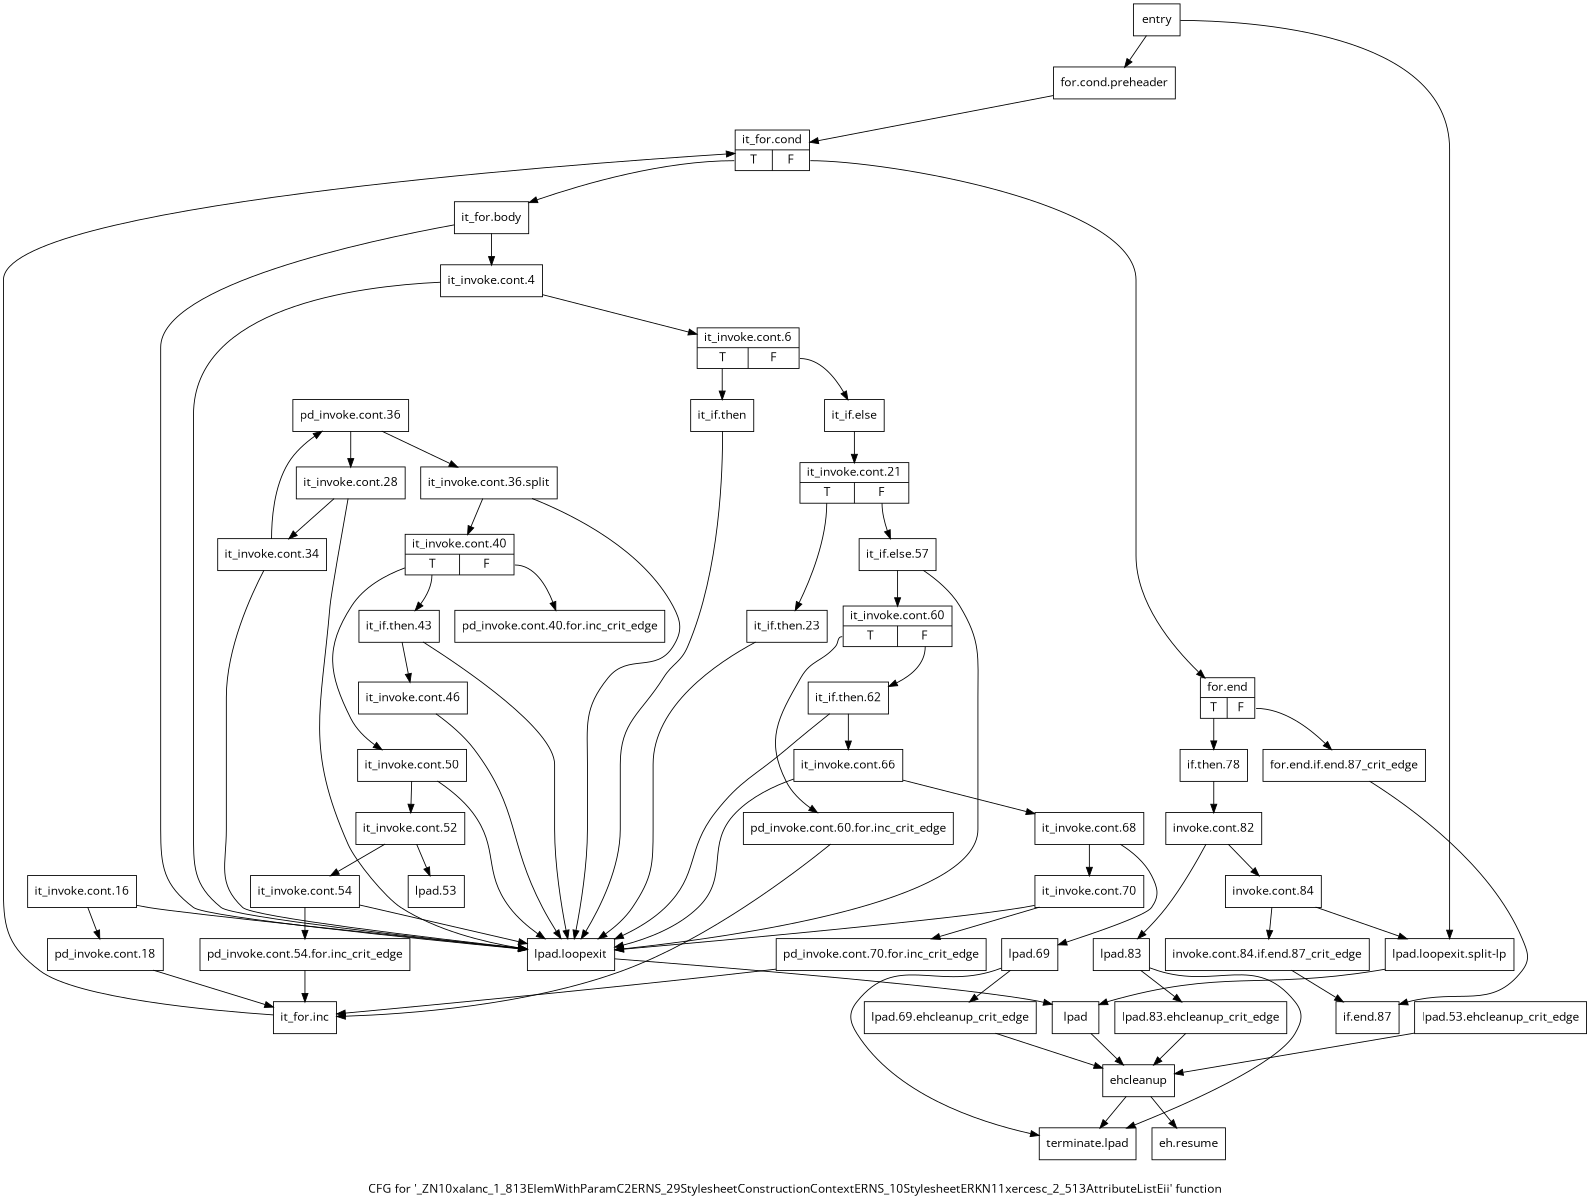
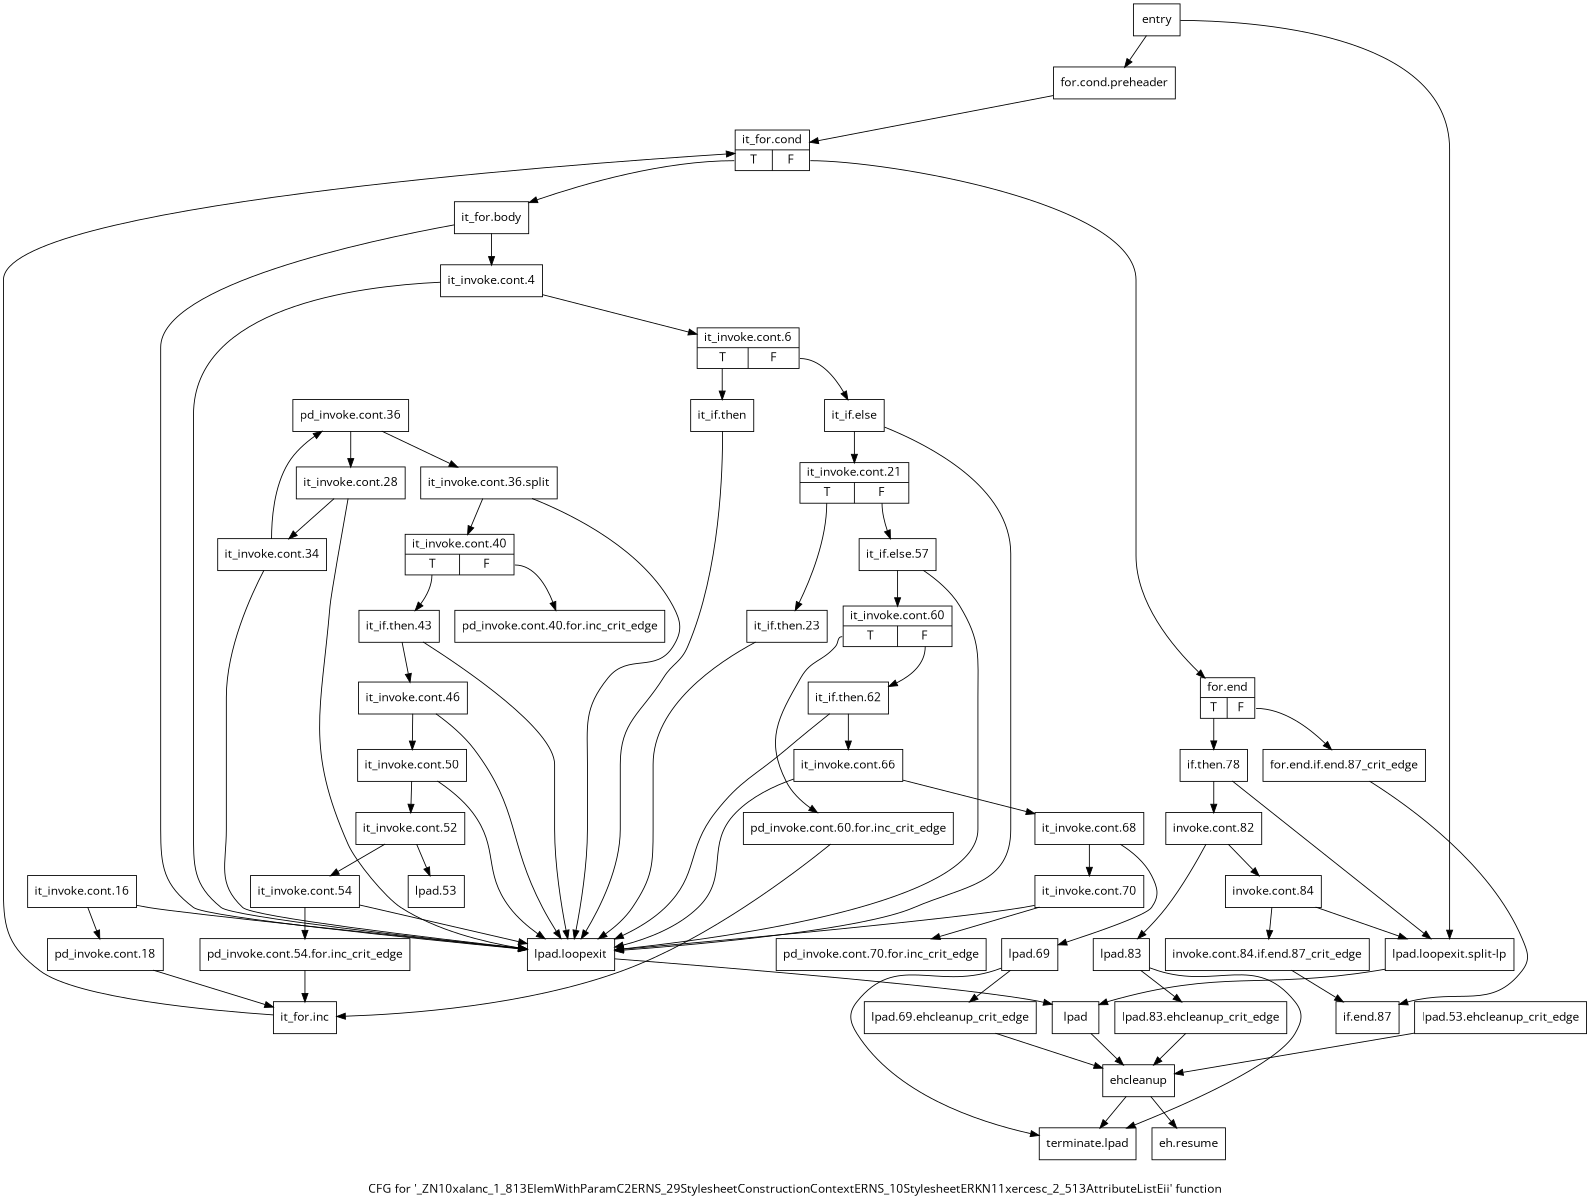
  digraph {
    fontname="Open Sans"
    label="CFG for '_ZN10xalanc_1_813ElemWithParamC2ERNS_29StylesheetConstructionContextERNS_10StylesheetERKN11xercesc_2_513AttributeListEii' function"
    node [fontname="Open Sans" shape=record]
    edge [fontname="Open Sans"]
    n1 [label="{entry}"]
    n2 [label="{for.cond.preheader}"]
    n3 [label="{lpad.loopexit.split-lp}"]
    n4 [label="{it_for.cond|{<s0>T|<s1>F}}"]
    n5 [label="{lpad}"]
    n6 [label="{it_for.body}"]
    n7 [label="{for.end|{<s0>T|<s1>F}}"]
    n8 [label="{ehcleanup}"]
    n9 [label="{it_invoke.cont.4}"]
    n10 [label="{lpad.loopexit}"]
    n11 [label="{if.then.78}"]
    n12 [label="{for.end.if.end.87_crit_edge}"]
    n13 [label="{it_invoke.cont.6|{<s0>T|<s1>F}}"]
    n14 [label="{invoke.cont.82}"]
    n15 [label="{if.end.87}"]
    n16 [label="{it_if.then}"]
    n17 [label="{it_if.else}"]
    n18 [label="{it_invoke.cont.21|{<s0>T|<s1>F}}"]
    n19 [label="{it_if.then.23}"]
    n20 [label="{it_if.else.57}"]
    n21 [label="{it_invoke.cont.16}"]
    n22 [label="{pd_invoke.cont.18}"]
    n23 [label="{it_for.inc}"]
    n24 [label="{terminate.lpad}"]
    n25 [label="{eh.resume}"]
    n26 [label="{it_invoke.cont.60|{<s0>T|<s1>F}}"]
    n27 [label="{it_invoke.cont.28}"]
    n28 [label="{it_invoke.cont.34}"]
    n29 [label="{pd_invoke.cont.60.for.inc_crit_edge}"]
    n30 [label="{it_if.then.62}"]
    n31 [label="{pd_invoke.cont.36}"]
    n32 [label="{it_invoke.cont.36.split}"]
    n33 [label="{it_invoke.cont.40|{<s0>T|<s1>F}}"]
    n34 [label="{it_if.then.43}"]
    n35 [label="{pd_invoke.cont.40.for.inc_crit_edge}"]
    n36 [label="{it_invoke.cont.46}"]
    n37 [label="{it_invoke.cont.50}"]
    n38 [label="{it_invoke.cont.52}"]
    n39 [label="{it_invoke.cont.54}"]
    n40 [label="{lpad.53}"]
    n41 [label="{pd_invoke.cont.54.for.inc_crit_edge}"]
    n42 [label="{lpad.53.ehcleanup_crit_edge}"]
    n43 [label="{it_invoke.cont.66}"]
    n44 [label="{it_invoke.cont.68}"]
    n45 [label="{it_invoke.cont.70}"]
    n46 [label="{lpad.69}"]
    n47 [label="{pd_invoke.cont.70.for.inc_crit_edge}"]
    n48 [label="{lpad.69.ehcleanup_crit_edge}"]
    n49 [label="{invoke.cont.84}"]
    n50 [label="{lpad.83}"]
    n51 [label="{invoke.cont.84.if.end.87_crit_edge}"]
    n52 [label="{lpad.83.ehcleanup_crit_edge}"]
    n1 -> n2
    n1 -> n3
    n2 -> n4
    n3 -> n5
    n4 -> n6 [tailport=s0]
    n4 -> n7 [tailport=s1]
    n5 -> n8
    n6 -> n9
    n6 -> n10
    n7 -> n11 [tailport=s0]
    n7 -> n12 [tailport=s1]
    n8 -> n24
    n8 -> n25
    n9 -> n10
    n9 -> n13
    n10 -> n5
+   n11 -> n3
    n11 -> n14
    n12 -> n15
    n13 -> n16 [tailport=s0]
    n13 -> n17 [tailport=s1]
    n14 -> n49
    n14 -> n50
    n16 -> n10
+   n17 -> n10
    n17 -> n18
    n18 -> n19 [tailport=s0]
    n18 -> n20 [tailport=s1]
    n19 -> n10
    n20 -> n10
    n20 -> n26
    n21 -> n10
    n21 -> n22
    n22 -> n23
    n23 -> n4
    n26 -> n29 [tailport=s0]
    n26 -> n30 [tailport=s1]
    n27 -> n10
    n27 -> n28
    n28 -> n10
    n28 -> n31
    n29 -> n23
    n30 -> n10
    n30 -> n43
    n31 -> n27
    n31 -> n32
    n32 -> n10
    n32 -> n33
    n33 -> n34 [tailport=s0]
    n33 -> n35 [tailport=s1]
    n34 -> n10
    n34 -> n36
    n36 -> n10
-   n33 -> n37
+   n36 -> n37
    n37 -> n10
    n37 -> n38
    n38 -> n39
    n38 -> n40
    n39 -> n10
    n39 -> n41
    n41 -> n23
    n42 -> n8
    n43 -> n10
    n43 -> n44
    n44 -> n45
    n44 -> n46
    n45 -> n10
    n45 -> n47
    n46 -> n24
    n46 -> n48
-   n47 -> n23
    n48 -> n8
    n49 -> n3
    n49 -> n51
    n50 -> n24
    n50 -> n52
    n51 -> n15
    n52 -> n8
  }
